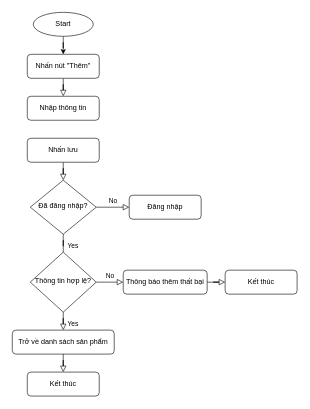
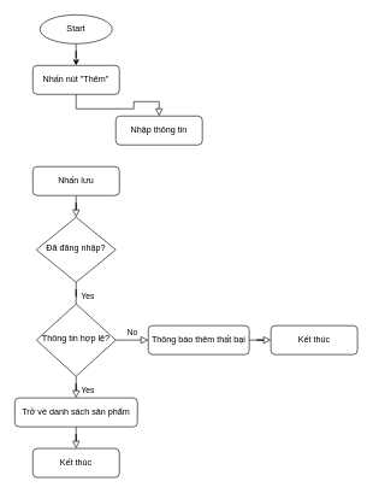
  <mxCell id="0" />
  <mxCell id="1" parent="0" />
  <mxCell id="2" value="" style="rounded=0;html=1;jettySize=auto;orthogonalLoop=1;fontSize=11;endArrow=block;endFill=0;endSize=8;strokeWidth=1;shadow=0;labelBackgroundColor=none;edgeStyle=orthogonalEdgeStyle;" parent="1" source="8" target="4" edge="1"><mxGeometry y="20" relative="1" as="geometry"><mxPoint as="offset" /><mxPoint x="-95" y="440" as="targetPoint" /></mxGeometry></mxCell>
- <mxCell id="3" value="No" style="edgeStyle=orthogonalEdgeStyle;rounded=0;html=1;jettySize=auto;orthogonalLoop=1;fontSize=11;endArrow=block;endFill=0;endSize=8;strokeWidth=1;shadow=0;labelBackgroundColor=none;" parent="1" source="4" target="5" edge="1"><mxGeometry y="10" relative="1" as="geometry"><mxPoint as="offset" /></mxGeometry></mxCell>
  <mxCell id="4" value="Đã đăng nhập?" style="rhombus;whiteSpace=wrap;html=1;shadow=0;fontFamily=Helvetica;fontSize=12;align=center;strokeWidth=1;spacing=6;spacingTop=-4;" parent="1" vertex="1"><mxGeometry x="50" y="300" width="110" height="90" as="geometry" /></mxCell>
- <mxCell id="5" value="Đăng nhập" style="rounded=1;whiteSpace=wrap;html=1;fontSize=12;glass=0;strokeWidth=1;shadow=0;" parent="1" vertex="1"><mxGeometry x="215" y="325" width="120" height="40" as="geometry" /></mxCell>
  <mxCell id="6" value="" style="edgeStyle=orthogonalEdgeStyle;rounded=0;html=1;jettySize=auto;orthogonalLoop=1;fontSize=11;endArrow=block;endFill=0;endSize=8;strokeWidth=1;shadow=0;labelBackgroundColor=none;entryX=0.5;entryY=0;entryDx=0;entryDy=0;" parent="1" source="9" target="10" edge="1"><mxGeometry y="10" relative="1" as="geometry"><mxPoint as="offset" /><mxPoint x="27.997" y="374.986" as="sourcePoint" /><mxPoint x="138.074" y="285.02" as="targetPoint" /></mxGeometry></mxCell>
  <mxCell id="7" value="Thông tin hợp lệ?" style="rhombus;whiteSpace=wrap;html=1;shadow=0;fontFamily=Helvetica;fontSize=12;align=center;strokeWidth=1;spacing=6;spacingTop=-4;" parent="1" vertex="1"><mxGeometry x="50" y="420" width="110" height="100" as="geometry" /></mxCell>
  <mxCell id="8" value="Nhấn lưu" style="rounded=1;whiteSpace=wrap;html=1;fontSize=12;glass=0;strokeWidth=1;shadow=0;" parent="1" vertex="1"><mxGeometry x="45" y="230" width="120" height="40" as="geometry" /></mxCell>
  <mxCell id="9" value="Nhấn nút &quot;Thêm&quot;" style="rounded=1;whiteSpace=wrap;html=1;fontSize=12;glass=0;strokeWidth=1;shadow=0;" parent="1" vertex="1"><mxGeometry x="45" y="90" width="120" height="40" as="geometry" /></mxCell>
- <mxCell id="10" value="Nhập thông tin" style="rounded=1;whiteSpace=wrap;html=1;fontSize=12;glass=0;strokeWidth=1;shadow=0;" vertex="1" parent="1"><mxGeometry x="45" y="160" width="120" height="40" as="geometry" /></mxCell>
+ <mxCell id="10" value="Nhập thông tin" style="rounded=1;whiteSpace=wrap;html=1;fontSize=12;glass=0;strokeWidth=1;shadow=0;" vertex="1" parent="1"><mxGeometry x="160" y="160" width="120" height="40" as="geometry" /></mxCell>
  <mxCell id="11" value="" style="edgeStyle=orthogonalEdgeStyle;rounded=0;html=1;jettySize=auto;orthogonalLoop=1;fontSize=11;endArrow=none;endFill=0;endSize=8;strokeWidth=1;shadow=0;labelBackgroundColor=none;" edge="1" parent="1" source="4" target="7"><mxGeometry x="0.658" y="-10" relative="1" as="geometry"><mxPoint as="offset" /><mxPoint x="5" y="220" as="sourcePoint" /><mxPoint x="55" y="170" as="targetPoint" /></mxGeometry></mxCell>
  <mxCell id="12" value="Yes" style="edgeLabel;html=1;align=center;verticalAlign=middle;resizable=0;points=[];" vertex="1" connectable="0" parent="11"><mxGeometry x="-0.261" y="1" relative="1" as="geometry"><mxPoint x="14" as="offset" /></mxGeometry></mxCell>
  <mxCell id="13" value="No" style="edgeStyle=orthogonalEdgeStyle;rounded=0;html=1;jettySize=auto;orthogonalLoop=1;fontSize=11;endArrow=block;endFill=0;endSize=8;strokeWidth=1;shadow=0;labelBackgroundColor=none;" edge="1" parent="1" target="14" source="7"><mxGeometry y="10" relative="1" as="geometry"><mxPoint as="offset" /><mxPoint x="300" y="440" as="sourcePoint" /></mxGeometry></mxCell>
  <mxCell id="14" value="Thông báo thêm thất bại" style="rounded=1;whiteSpace=wrap;html=1;fontSize=12;glass=0;strokeWidth=1;shadow=0;" vertex="1" parent="1"><mxGeometry x="205" y="450" width="140" height="40" as="geometry" /></mxCell>
  <mxCell id="15" value="Trở về danh sách sản phẩm" style="rounded=1;whiteSpace=wrap;html=1;fontSize=12;glass=0;strokeWidth=1;shadow=0;" vertex="1" parent="1"><mxGeometry x="20" y="550" width="170" height="40" as="geometry" /></mxCell>
  <mxCell id="16" value="" style="edgeStyle=orthogonalEdgeStyle;rounded=0;html=1;jettySize=auto;orthogonalLoop=1;fontSize=11;endArrow=block;endFill=0;endSize=8;strokeWidth=1;shadow=0;labelBackgroundColor=none;entryX=0.5;entryY=0;entryDx=0;entryDy=0;" edge="1" parent="1" target="15" source="7"><mxGeometry x="0.658" y="-10" relative="1" as="geometry"><mxPoint as="offset" /><mxPoint x="245" y="485" as="sourcePoint" /><mxPoint x="195" y="445" as="targetPoint" /></mxGeometry></mxCell>
  <mxCell id="17" value="Yes" style="edgeLabel;html=1;align=center;verticalAlign=middle;resizable=0;points=[];" vertex="1" connectable="0" parent="16"><mxGeometry x="-0.261" y="1" relative="1" as="geometry"><mxPoint x="14" as="offset" /></mxGeometry></mxCell>
  <mxCell id="18" value="" style="edgeStyle=orthogonalEdgeStyle;rounded=0;html=1;jettySize=auto;orthogonalLoop=1;fontSize=11;endArrow=block;endFill=0;endSize=8;strokeWidth=1;shadow=0;labelBackgroundColor=none;" edge="1" parent="1" target="19" source="14"><mxGeometry y="10" relative="1" as="geometry"><mxPoint as="offset" /><mxPoint x="435" y="450" as="sourcePoint" /><mxPoint x="468.074" y="455.02" as="targetPoint" /></mxGeometry></mxCell>
  <mxCell id="19" value="Kết thúc" style="rounded=1;whiteSpace=wrap;html=1;fontSize=12;glass=0;strokeWidth=1;shadow=0;" vertex="1" parent="1"><mxGeometry x="375" y="450" width="120" height="40" as="geometry" /></mxCell>
  <mxCell id="20" value="" style="edgeStyle=orthogonalEdgeStyle;rounded=0;html=1;jettySize=auto;orthogonalLoop=1;fontSize=11;endArrow=block;endFill=0;endSize=8;strokeWidth=1;shadow=0;labelBackgroundColor=none;" edge="1" parent="1" target="21" source="15"><mxGeometry y="10" relative="1" as="geometry"><mxPoint as="offset" /><mxPoint x="15" y="670" as="sourcePoint" /><mxPoint x="138.074" y="625.02" as="targetPoint" /></mxGeometry></mxCell>
  <mxCell id="21" value="Kết thúc" style="rounded=1;whiteSpace=wrap;html=1;fontSize=12;glass=0;strokeWidth=1;shadow=0;" vertex="1" parent="1"><mxGeometry x="45" y="620" width="120" height="40" as="geometry" /></mxCell>
  <mxCell id="22" style="edgeStyle=orthogonalEdgeStyle;rounded=0;orthogonalLoop=1;jettySize=auto;html=1;" edge="1" parent="1" source="23" target="9"><mxGeometry relative="1" as="geometry"><mxPoint x="105" y="70" as="targetPoint" /></mxGeometry></mxCell>
  <mxCell id="23" value="Start" style="ellipse;whiteSpace=wrap;html=1;" vertex="1" parent="1"><mxGeometry x="55" y="20" width="100" height="40" as="geometry" /></mxCell>
